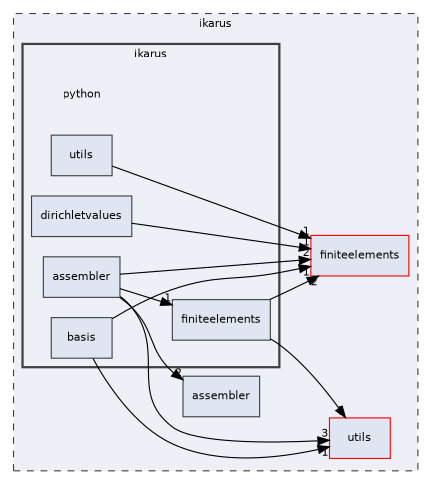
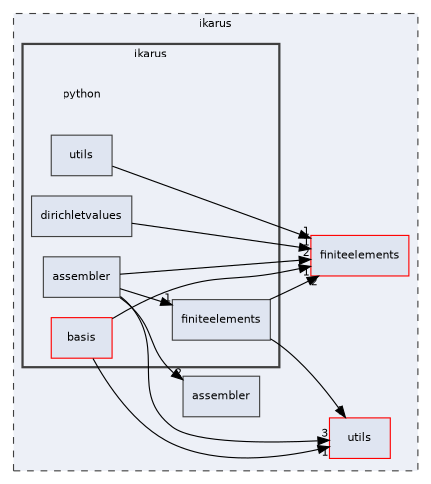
  digraph {
    compound=true
    rankdir=LR
    node [fontname=Helvetica fontsize=10 shape=box color=grey25 fillcolor="#dfe5f1" style="filled,"]
    edge [fontname=Helvetica fontsize=10 headlabel=1 labeldistance=1.5 labelfontname=Helvetica labelfontsize=10]
    n1 [label=python shape=plaintext color="" fillcolor="" style=""]
    n2 [label=assembler]
-   n3 [label=basis]
+   n3 [color=red label=basis]
    n4 [label=dirichletvalues]
    n5 [label=finiteelements]
    n6 [label=utils]
    n7 [color=red label=utils]
    n8 [label=assembler]
    n9 [color=red label=finiteelements]
    subgraph cluster_1 {
      bgcolor="#edf0f7"
      fontname=Helvetica
      fontsize=10
      label=ikarus
      pencolor=grey25
      style="filled,dashed,"
      n7
      n8
      n9
      subgraph cluster_2 {
        bgcolor="#edf0f7"
        fontname=Helvetica
        fontsize=10
        pencolor=grey25
        style="filled,bold,"
        n1
        n2
        n3
        n4
        n5
        n6
      }
    }
    n2 -> n5
    n2 -> n7 [headlabel=3]
    n2 -> n8 [headlabel=2]
    n2 -> n9 [headlabel=2]
    n3 -> n7
    n3 -> n9
    n4 -> n9
    n5 -> n7
    n5 -> n9 [headlabel=2]
    n6 -> n9
  }
